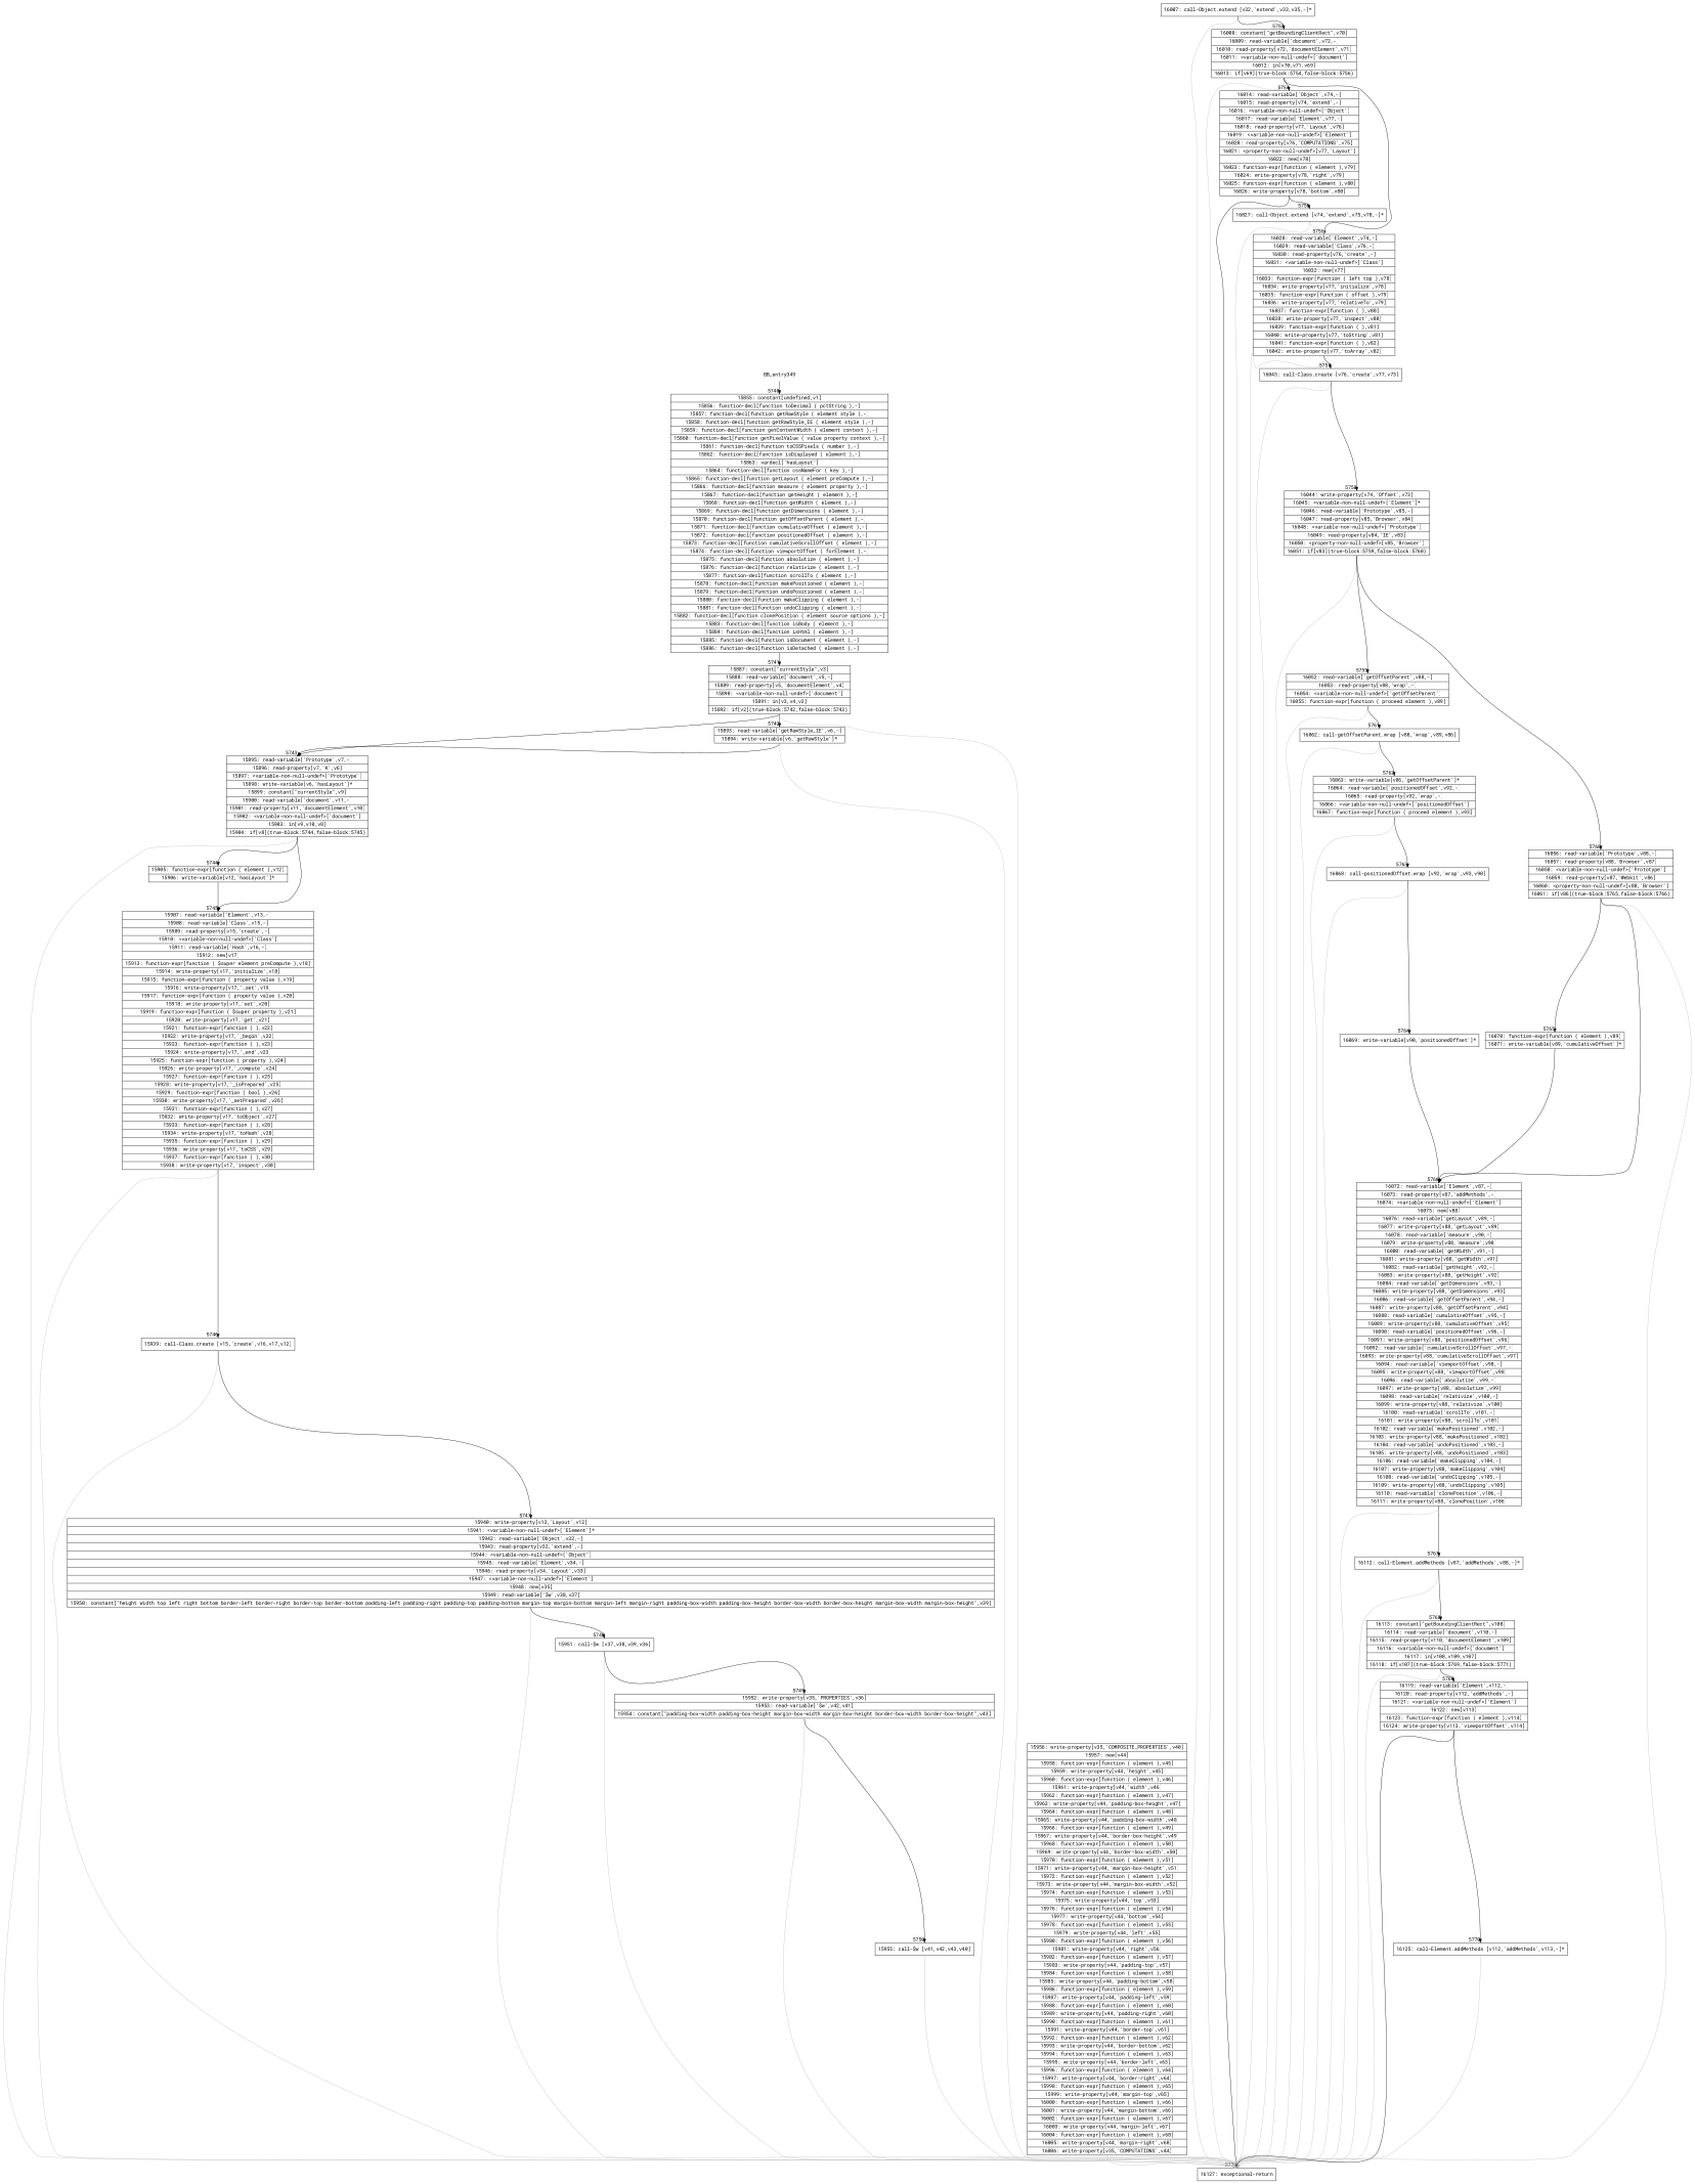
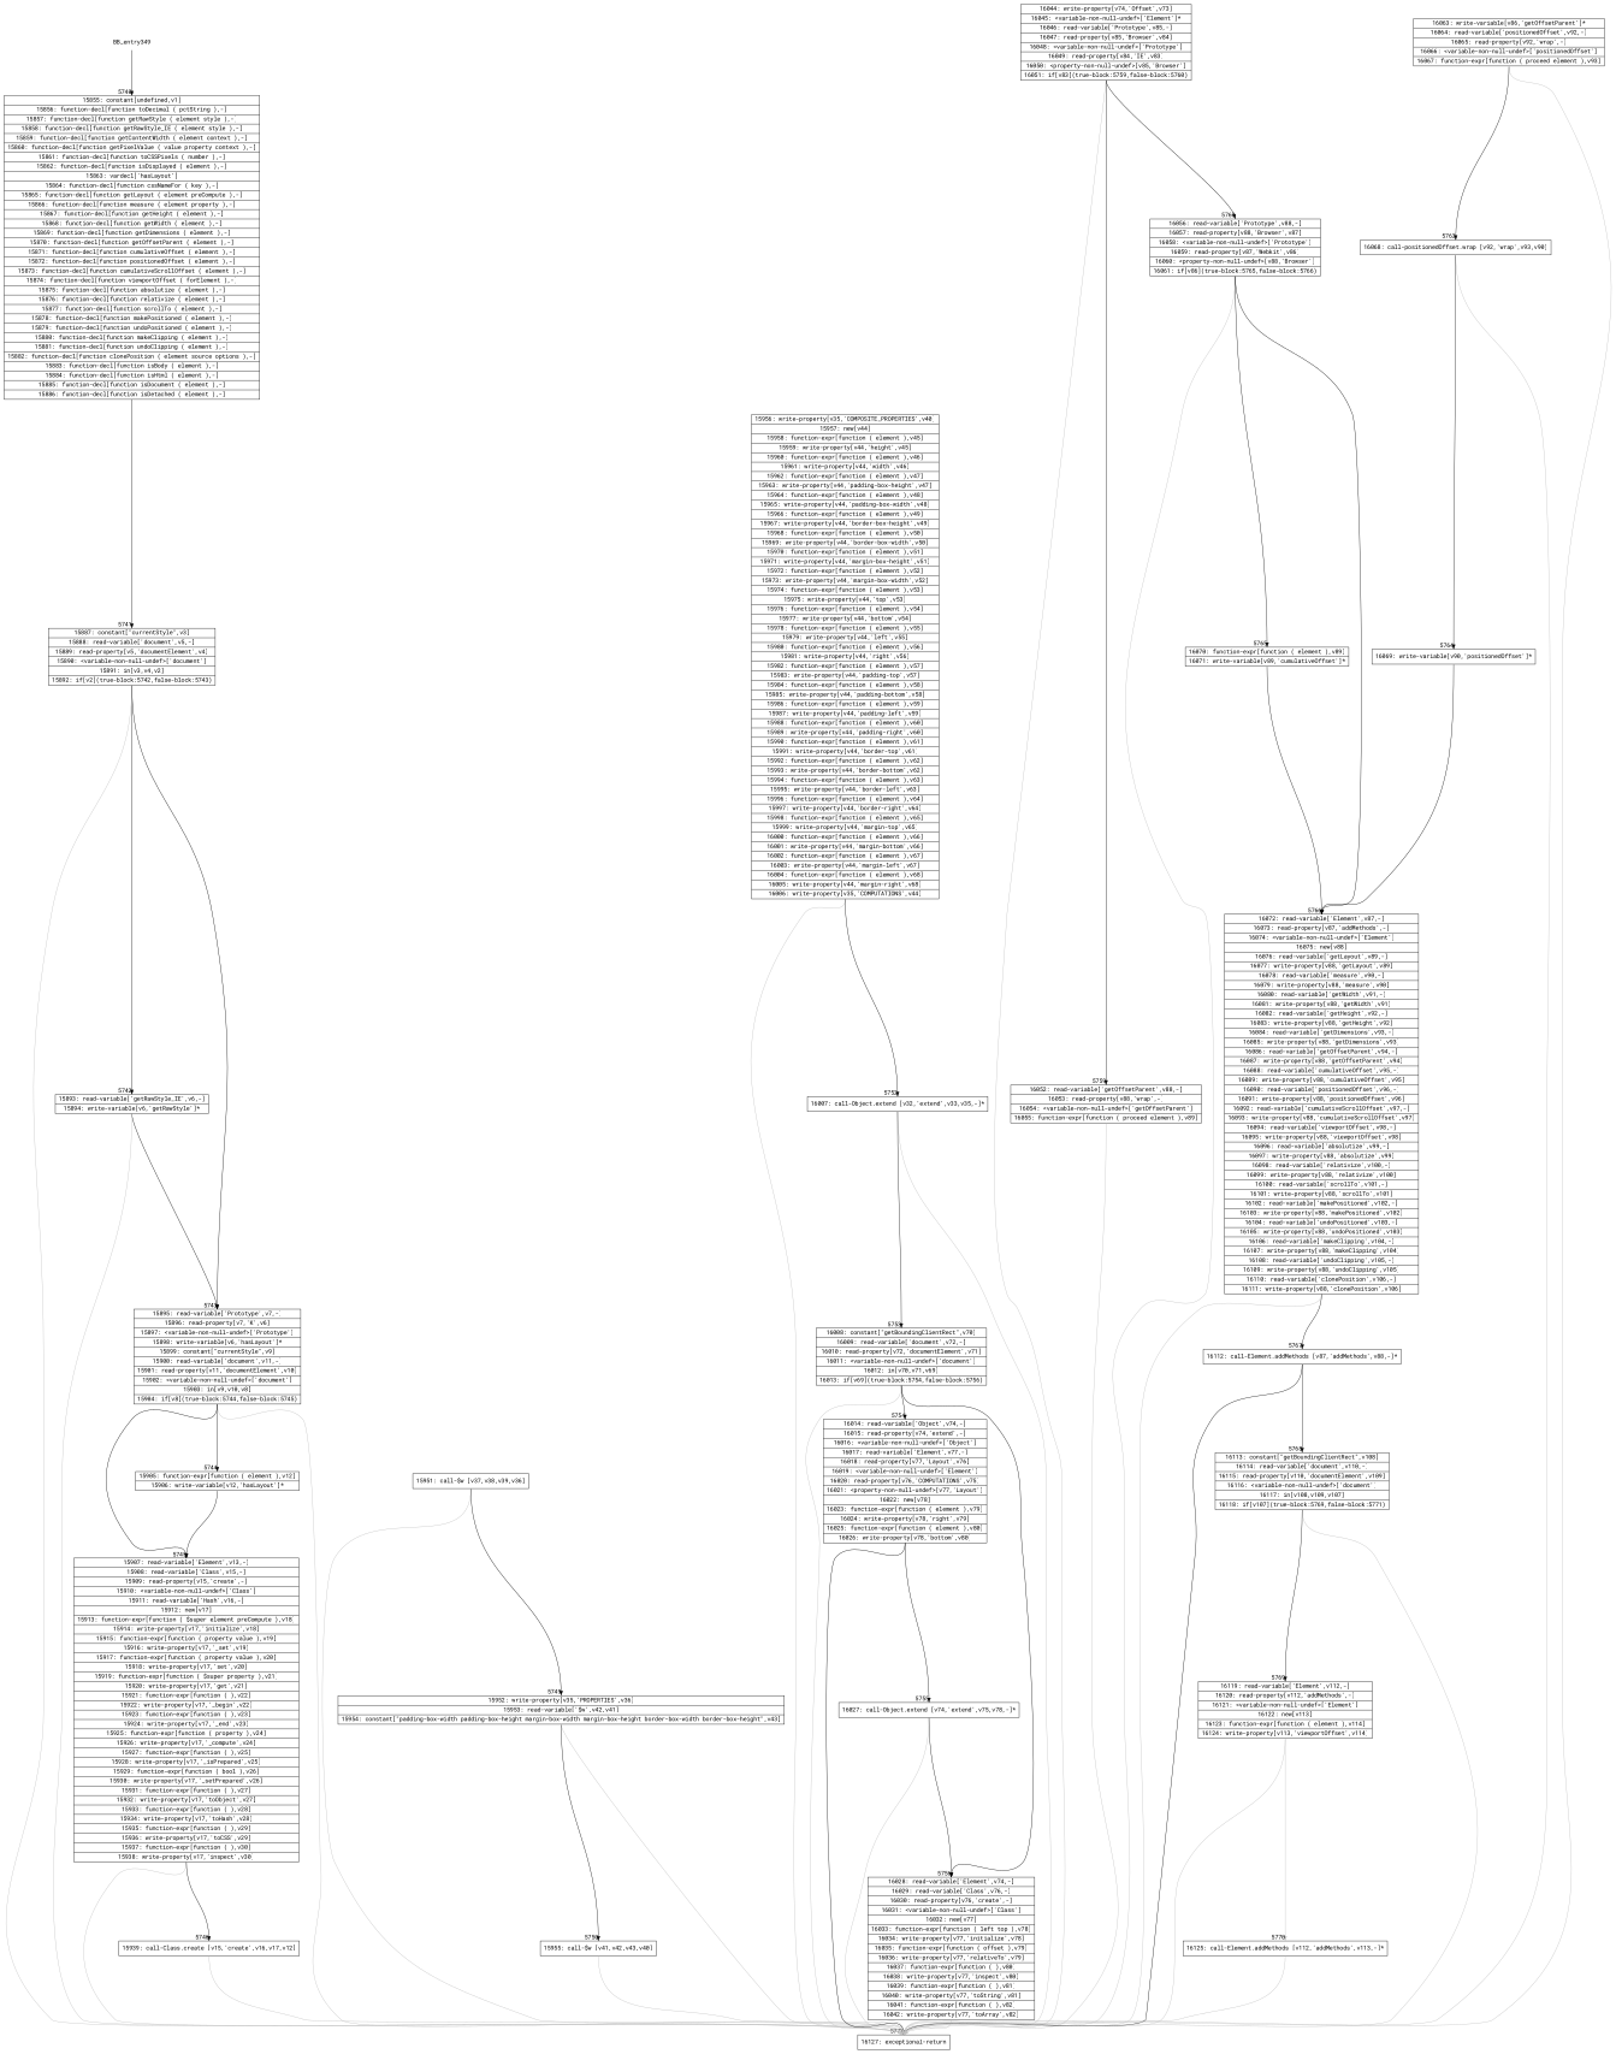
  digraph {
    fontname="Roboto Mono"
    rankdir=TD
    node [fontname="Roboto Mono" shape=record]
    edge [fontname="Roboto Mono" headport=n tailport=s]
    n1 [label=BB_entry349 shape=none]
    n2 [label="{15855: constant[undefined,v1]|15856: function-decl[function toDecimal ( pctString ),-]|15857: function-decl[function getRawStyle ( element style ),-]|15858: function-decl[function getRawStyle_IE ( element style ),-]|15859: function-decl[function getContentWidth ( element context ),-]|15860: function-decl[function getPixelValue ( value property context ),-]|15861: function-decl[function toCSSPixels ( number ),-]|15862: function-decl[function isDisplayed ( element ),-]|15863: vardecl['hasLayout']|15864: function-decl[function cssNameFor ( key ),-]|15865: function-decl[function getLayout ( element preCompute ),-]|15866: function-decl[function measure ( element property ),-]|15867: function-decl[function getHeight ( element ),-]|15868: function-decl[function getWidth ( element ),-]|15869: function-decl[function getDimensions ( element ),-]|15870: function-decl[function getOffsetParent ( element ),-]|15871: function-decl[function cumulativeOffset ( element ),-]|15872: function-decl[function positionedOffset ( element ),-]|15873: function-decl[function cumulativeScrollOffset ( element ),-]|15874: function-decl[function viewportOffset ( forElement ),-]|15875: function-decl[function absolutize ( element ),-]|15876: function-decl[function relativize ( element ),-]|15877: function-decl[function scrollTo ( element ),-]|15878: function-decl[function makePositioned ( element ),-]|15879: function-decl[function undoPositioned ( element ),-]|15880: function-decl[function makeClipping ( element ),-]|15881: function-decl[function undoClipping ( element ),-]|15882: function-decl[function clonePosition ( element source options ),-]|15883: function-decl[function isBody ( element ),-]|15884: function-decl[function isHtml ( element ),-]|15885: function-decl[function isDocument ( element ),-]|15886: function-decl[function isDetached ( element ),-]}"]
    n3 [label="{15887: constant[\"currentStyle\",v3]|15888: read-variable['document',v5,-]|15889: read-property[v5,'documentElement',v4]|15890: \<variable-non-null-undef\>['document']|15891: in[v3,v4,v2]|15892: if[v2](true-block:5742,false-block:5743)}"]
    n4 [label="{15893: read-variable['getRawStyle_IE',v6,-]|15894: write-variable[v6,'getRawStyle']*}"]
    n5 [label="{15895: read-variable['Prototype',v7,-]|15896: read-property[v7,'K',v6]|15897: \<variable-non-null-undef\>['Prototype']|15898: write-variable[v6,'hasLayout']*|15899: constant[\"currentStyle\",v9]|15900: read-variable['document',v11,-]|15901: read-property[v11,'documentElement',v10]|15902: \<variable-non-null-undef\>['document']|15903: in[v9,v10,v8]|15904: if[v8](true-block:5744,false-block:5745)}"]
    n6 [label="{16127: exceptional-return}"]
    n7 [label="{15905: function-expr[function ( element ),v12]|15906: write-variable[v12,'hasLayout']*}"]
    n8 [label="{15907: read-variable['Element',v13,-]|15908: read-variable['Class',v15,-]|15909: read-property[v15,'create',-]|15910: \<variable-non-null-undef\>['Class']|15911: read-variable['Hash',v16,-]|15912: new[v17]|15913: function-expr[function ( $super element preCompute ),v18]|15914: write-property[v17,'initialize',v18]|15915: function-expr[function ( property value ),v19]|15916: write-property[v17,'_set',v19]|15917: function-expr[function ( property value ),v20]|15918: write-property[v17,'set',v20]|15919: function-expr[function ( $super property ),v21]|15920: write-property[v17,'get',v21]|15921: function-expr[function ( ),v22]|15922: write-property[v17,'_begin',v22]|15923: function-expr[function ( ),v23]|15924: write-property[v17,'_end',v23]|15925: function-expr[function ( property ),v24]|15926: write-property[v17,'_compute',v24]|15927: function-expr[function ( ),v25]|15928: write-property[v17,'_isPrepared',v25]|15929: function-expr[function ( bool ),v26]|15930: write-property[v17,'_setPrepared',v26]|15931: function-expr[function ( ),v27]|15932: write-property[v17,'toObject',v27]|15933: function-expr[function ( ),v28]|15934: write-property[v17,'toHash',v28]|15935: function-expr[function ( ),v29]|15936: write-property[v17,'toCSS',v29]|15937: function-expr[function ( ),v30]|15938: write-property[v17,'inspect',v30]}"]
    n9 [label="{15939: call-Class.create [v15,'create',v16,v17,v12]}"]
-   n10 [label="{15940: write-property[v13,'Layout',v12]|15941: \<variable-non-null-undef\>['Element']*|15942: read-variable['Object',v32,-]|15943: read-property[v32,'extend',-]|15944: \<variable-non-null-undef\>['Object']|15945: read-variable['Element',v34,-]|15946: read-property[v34,'Layout',v33]|15947: \<variable-non-null-undef\>['Element']|15948: new[v35]|15949: read-variable['$w',v38,v37]|15950: constant[\"height width top left right bottom border-left border-right border-top border-bottom padding-left padding-right padding-top padding-bottom margin-top margin-bottom margin-left margin-right padding-box-width padding-box-height border-box-width border-box-height margin-box-width margin-box-height\",v39]}"]
    n11 [label="{15951: call-$w [v37,v38,v39,v36]}"]
    n12 [label="{15952: write-property[v35,'PROPERTIES',v36]|15953: read-variable['$w',v42,v41]|15954: constant[\"padding-box-width padding-box-height margin-box-width margin-box-height border-box-width border-box-height\",v43]}"]
    n13 [label="{15955: call-$w [v41,v42,v43,v40]}"]
    n14 [label="{15956: write-property[v35,'COMPOSITE_PROPERTIES',v40]|15957: new[v44]|15958: function-expr[function ( element ),v45]|15959: write-property[v44,'height',v45]|15960: function-expr[function ( element ),v46]|15961: write-property[v44,'width',v46]|15962: function-expr[function ( element ),v47]|15963: write-property[v44,'padding-box-height',v47]|15964: function-expr[function ( element ),v48]|15965: write-property[v44,'padding-box-width',v48]|15966: function-expr[function ( element ),v49]|15967: write-property[v44,'border-box-height',v49]|15968: function-expr[function ( element ),v50]|15969: write-property[v44,'border-box-width',v50]|15970: function-expr[function ( element ),v51]|15971: write-property[v44,'margin-box-height',v51]|15972: function-expr[function ( element ),v52]|15973: write-property[v44,'margin-box-width',v52]|15974: function-expr[function ( element ),v53]|15975: write-property[v44,'top',v53]|15976: function-expr[function ( element ),v54]|15977: write-property[v44,'bottom',v54]|15978: function-expr[function ( element ),v55]|15979: write-property[v44,'left',v55]|15980: function-expr[function ( element ),v56]|15981: write-property[v44,'right',v56]|15982: function-expr[function ( element ),v57]|15983: write-property[v44,'padding-top',v57]|15984: function-expr[function ( element ),v58]|15985: write-property[v44,'padding-bottom',v58]|15986: function-expr[function ( element ),v59]|15987: write-property[v44,'padding-left',v59]|15988: function-expr[function ( element ),v60]|15989: write-property[v44,'padding-right',v60]|15990: function-expr[function ( element ),v61]|15991: write-property[v44,'border-top',v61]|15992: function-expr[function ( element ),v62]|15993: write-property[v44,'border-bottom',v62]|15994: function-expr[function ( element ),v63]|15995: write-property[v44,'border-left',v63]|15996: function-expr[function ( element ),v64]|15997: write-property[v44,'border-right',v64]|15998: function-expr[function ( element ),v65]|15999: write-property[v44,'margin-top',v65]|16000: function-expr[function ( element ),v66]|16001: write-property[v44,'margin-bottom',v66]|16002: function-expr[function ( element ),v67]|16003: write-property[v44,'margin-left',v67]|16004: function-expr[function ( element ),v68]|16005: write-property[v44,'margin-right',v68]|16006: write-property[v35,'COMPUTATIONS',v44]}"]
    n15 [label="{16007: call-Object.extend [v32,'extend',v33,v35,-]*}"]
    n16 [label="{16008: constant[\"getBoundingClientRect\",v70]|16009: read-variable['document',v72,-]|16010: read-property[v72,'documentElement',v71]|16011: \<variable-non-null-undef\>['document']|16012: in[v70,v71,v69]|16013: if[v69](true-block:5754,false-block:5756)}"]
    n17 [label="{16014: read-variable['Object',v74,-]|16015: read-property[v74,'extend',-]|16016: \<variable-non-null-undef\>['Object']|16017: read-variable['Element',v77,-]|16018: read-property[v77,'Layout',v76]|16019: \<variable-non-null-undef\>['Element']|16020: read-property[v76,'COMPUTATIONS',v75]|16021: \<property-non-null-undef\>[v77,'Layout']|16022: new[v78]|16023: function-expr[function ( element ),v79]|16024: write-property[v78,'right',v79]|16025: function-expr[function ( element ),v80]|16026: write-property[v78,'bottom',v80]}"]
    n18 [label="{16028: read-variable['Element',v74,-]|16029: read-variable['Class',v76,-]|16030: read-property[v76,'create',-]|16031: \<variable-non-null-undef\>['Class']|16032: new[v77]|16033: function-expr[function ( left top ),v78]|16034: write-property[v77,'initialize',v78]|16035: function-expr[function ( offset ),v79]|16036: write-property[v77,'relativeTo',v79]|16037: function-expr[function ( ),v80]|16038: write-property[v77,'inspect',v80]|16039: function-expr[function ( ),v81]|16040: write-property[v77,'toString',v81]|16041: function-expr[function ( ),v82]|16042: write-property[v77,'toArray',v82]}"]
    n19 [label="{16027: call-Object.extend [v74,'extend',v75,v78,-]*}"]
-   n20 [label="{16043: call-Class.create [v76,'create',v77,v73]}"]
    n21 [label="{16044: write-property[v74,'Offset',v73]|16045: \<variable-non-null-undef\>['Element']*|16046: read-variable['Prototype',v85,-]|16047: read-property[v85,'Browser',v84]|16048: \<variable-non-null-undef\>['Prototype']|16049: read-property[v84,'IE',v83]|16050: \<property-non-null-undef\>[v85,'Browser']|16051: if[v83](true-block:5759,false-block:5760)}"]
    n22 [label="{16052: read-variable['getOffsetParent',v88,-]|16053: read-property[v88,'wrap',-]|16054: \<variable-non-null-undef\>['getOffsetParent']|16055: function-expr[function ( proceed element ),v89]}"]
    n23 [label="{16056: read-variable['Prototype',v88,-]|16057: read-property[v88,'Browser',v87]|16058: \<variable-non-null-undef\>['Prototype']|16059: read-property[v87,'Webkit',v86]|16060: \<property-non-null-undef\>[v88,'Browser']|16061: if[v86](true-block:5765,false-block:5766)}"]
-   n24 [label="{16062: call-getOffsetParent.wrap [v88,'wrap',v89,v86]}"]
    n25 [label="{16070: function-expr[function ( element ),v89]|16071: write-variable[v89,'cumulativeOffset']*}"]
    n26 [label="{16072: read-variable['Element',v87,-]|16073: read-property[v87,'addMethods',-]|16074: \<variable-non-null-undef\>['Element']|16075: new[v88]|16076: read-variable['getLayout',v89,-]|16077: write-property[v88,'getLayout',v89]|16078: read-variable['measure',v90,-]|16079: write-property[v88,'measure',v90]|16080: read-variable['getWidth',v91,-]|16081: write-property[v88,'getWidth',v91]|16082: read-variable['getHeight',v92,-]|16083: write-property[v88,'getHeight',v92]|16084: read-variable['getDimensions',v93,-]|16085: write-property[v88,'getDimensions',v93]|16086: read-variable['getOffsetParent',v94,-]|16087: write-property[v88,'getOffsetParent',v94]|16088: read-variable['cumulativeOffset',v95,-]|16089: write-property[v88,'cumulativeOffset',v95]|16090: read-variable['positionedOffset',v96,-]|16091: write-property[v88,'positionedOffset',v96]|16092: read-variable['cumulativeScrollOffset',v97,-]|16093: write-property[v88,'cumulativeScrollOffset',v97]|16094: read-variable['viewportOffset',v98,-]|16095: write-property[v88,'viewportOffset',v98]|16096: read-variable['absolutize',v99,-]|16097: write-property[v88,'absolutize',v99]|16098: read-variable['relativize',v100,-]|16099: write-property[v88,'relativize',v100]|16100: read-variable['scrollTo',v101,-]|16101: write-property[v88,'scrollTo',v101]|16102: read-variable['makePositioned',v102,-]|16103: write-property[v88,'makePositioned',v102]|16104: read-variable['undoPositioned',v103,-]|16105: write-property[v88,'undoPositioned',v103]|16106: read-variable['makeClipping',v104,-]|16107: write-property[v88,'makeClipping',v104]|16108: read-variable['undoClipping',v105,-]|16109: write-property[v88,'undoClipping',v105]|16110: read-variable['clonePosition',v106,-]|16111: write-property[v88,'clonePosition',v106]}"]
    n27 [label="{16063: write-variable[v86,'getOffsetParent']*|16064: read-variable['positionedOffset',v92,-]|16065: read-property[v92,'wrap',-]|16066: \<variable-non-null-undef\>['positionedOffset']|16067: function-expr[function ( proceed element ),v93]}"]
    n28 [label="{16112: call-Element.addMethods [v87,'addMethods',v88,-]*}"]
    n29 [label="{16068: call-positionedOffset.wrap [v92,'wrap',v93,v90]}"]
    n30 [label="{16113: constant[\"getBoundingClientRect\",v108]|16114: read-variable['document',v110,-]|16115: read-property[v110,'documentElement',v109]|16116: \<variable-non-null-undef\>['document']|16117: in[v108,v109,v107]|16118: if[v107](true-block:5769,false-block:5771)}"]
    n31 [label="{16069: write-variable[v90,'positionedOffset']*}"]
    n32 [label="{16119: read-variable['Element',v112,-]|16120: read-property[v112,'addMethods',-]|16121: \<variable-non-null-undef\>['Element']|16122: new[v113]|16123: function-expr[function ( element ),v114]|16124: write-property[v113,'viewportOffset',v114]}"]
    n33 [label="{16125: call-Element.addMethods [v112,'addMethods',v113,-]*}"]
    n1 -> n2 [headlabel="    5740"]
    n2 -> n3 [headlabel="      5741"]
    n3 -> n4 [headlabel="      5742"]
    n3 -> n5 [headlabel="      5743"]
    n3 -> n6 [color=gray headlabel="      5772"]
    n4 -> n5
    n4 -> n6 [color=gray]
    n5 -> n6 [color=gray]
    n5 -> n7 [headlabel="      5744"]
    n5 -> n8 [headlabel="      5745"]
    n7 -> n8
    n8 -> n6 [color=gray]
    n8 -> n9 [headlabel="      5746"]
    n9 -> n6 [color=gray]
-   n9 -> n10 [headlabel="      5747"]
-   n10 -> n6 [color=gray]
-   n10 -> n11 [headlabel="      5748"]
    n11 -> n6 [color=gray]
    n11 -> n12 [headlabel="      5749"]
    n12 -> n6 [color=gray]
    n12 -> n13 [headlabel="      5750"]
    n13 -> n6 [color=gray]
    n14 -> n6 [color=gray]
+   n14 -> n15 [headlabel="      5752"]
    n15 -> n6 [color=gray]
    n15 -> n16 [headlabel="      5753"]
    n16 -> n6 [color=gray]
    n16 -> n17 [headlabel="      5754"]
    n16 -> n18 [headlabel="      5756"]
    n17 -> n6 [color=black]
    n17 -> n19 [headlabel="      5755"]
    n18 -> n6 [color=gray]
-   n18 -> n20 [headlabel="      5757"]
    n19 -> n6 [color=gray]
-   n19 -> n18 [color=gray]
-   n20 -> n6 [color=gray]
-   n20 -> n21 [headlabel="      5758"]
+   n19 -> n18
    n21 -> n6 [color=gray]
    n21 -> n22 [headlabel="      5759"]
    n21 -> n23 [headlabel="      5760"]
    n22 -> n6 [color=gray]
-   n22 -> n24 [headlabel="      5761"]
    n23 -> n6 [color=gray]
    n23 -> n25 [headlabel="      5765"]
    n23 -> n26 [headlabel="      5766"]
-   n24 -> n6 [color=gray]
-   n24 -> n27 [headlabel="      5762"]
    n25 -> n26
    n26 -> n6 [color=gray]
    n26 -> n28 [headlabel="      5767"]
    n27 -> n6 [color=gray]
    n27 -> n29 [headlabel="      5763"]
-   n28 -> n6 [color=gray]
+   n28 -> n6 [color=black]
    n28 -> n30 [headlabel="      5768"]
    n29 -> n6 [color=gray]
    n29 -> n31 [headlabel="      5764"]
    n30 -> n6 [color=gray]
    n30 -> n32 [headlabel="      5769"]
    n31 -> n26
-   n32 -> n6 [color=black]
-   n32 -> n33 [headlabel="      5770"]
+   n32 -> n6 [color=gray]
+   n32 -> n33 [headlabel="      5770" color=gray]
    n33 -> n6 [color=gray]
  }
